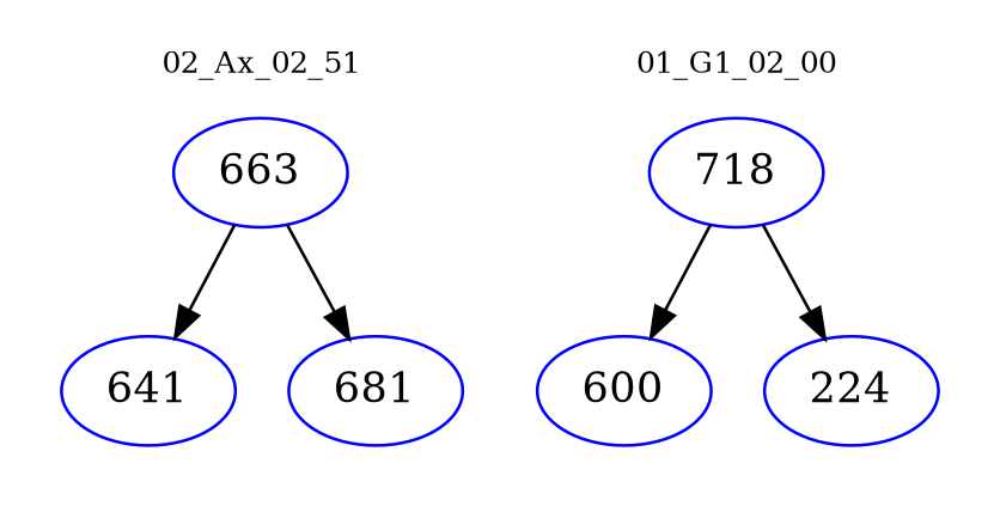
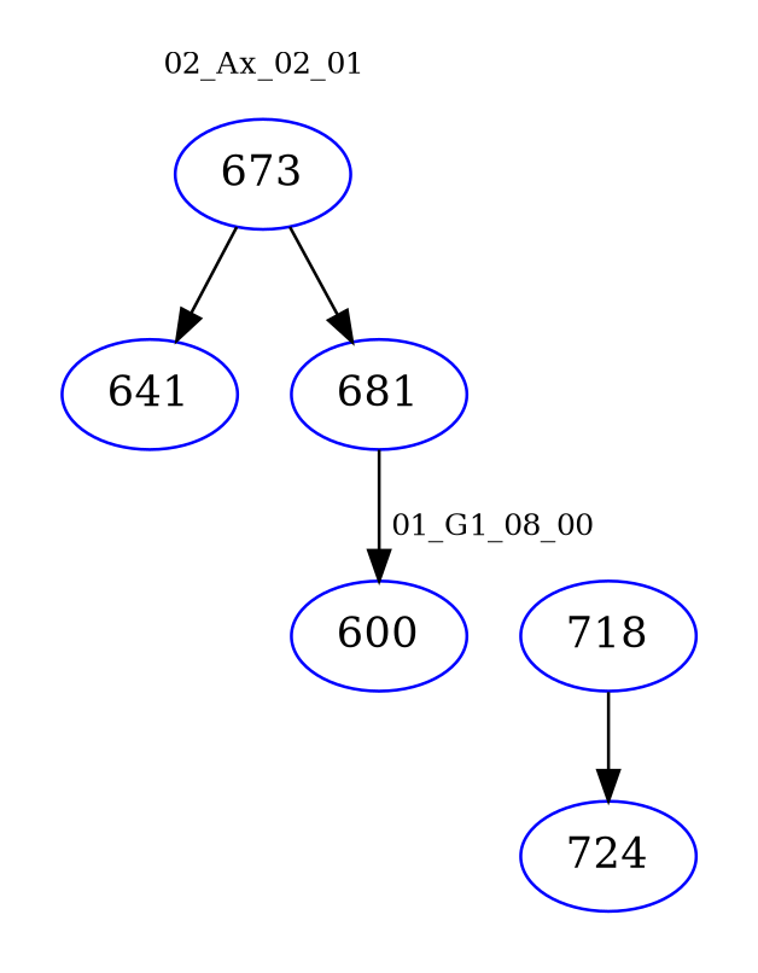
  digraph {
    node [color=blue]
    edge [color=black]
-   n1 [label=663]
+   n1 [label=673]
    n2 [label=641]
    n3 [label=681]
    n4 [label=718]
    n5 [label=600]
-   n6 [label=224]
+   n6 [label=724]
    subgraph cluster_1 {
      color=white
      fontsize=10
-     label="02_Ax_02_51"
+     label="02_Ax_02_01"
      n1
      n2
      n3
    }
    subgraph cluster_2 {
      color=white
      fontsize=10
-     label="01_G1_02_00"
+     label="01_G1_08_00"
      n4
      n5
      n6
    }
    n1 -> n2
    n1 -> n3
-   n4 -> n5
+   n3 -> n5
    n4 -> n6
  }
